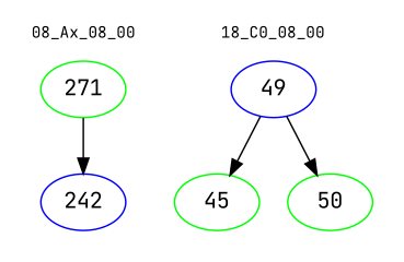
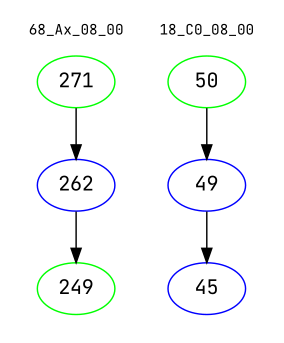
  digraph {
    fontname="JetBrains Mono"
    node [color=green fontname="JetBrains Mono"]
    edge [color=black fontname="JetBrains Mono"]
-   n1 [color=blue label=242]
+   n1 [color=blue label=262]
    n2 [label=271]
+   n3 [label=249]
    n4 [color=blue label=49]
-   n5 [label=45]
+   n5 [color=blue label=45]
    n6 [label=50]
    subgraph cluster_1 {
      color=white
      fontsize=10
-     label="08_Ax_08_00"
+     label="68_Ax_08_00"
      n1
      n2
+     n3
    }
    subgraph cluster_2 {
      color=white
      fontsize=10
      label="18_C0_08_00"
      n4
      n5
      n6
    }
+   n1 -> n3
    n2 -> n1
    n4 -> n5
-   n4 -> n6
+   n6 -> n4
  }
